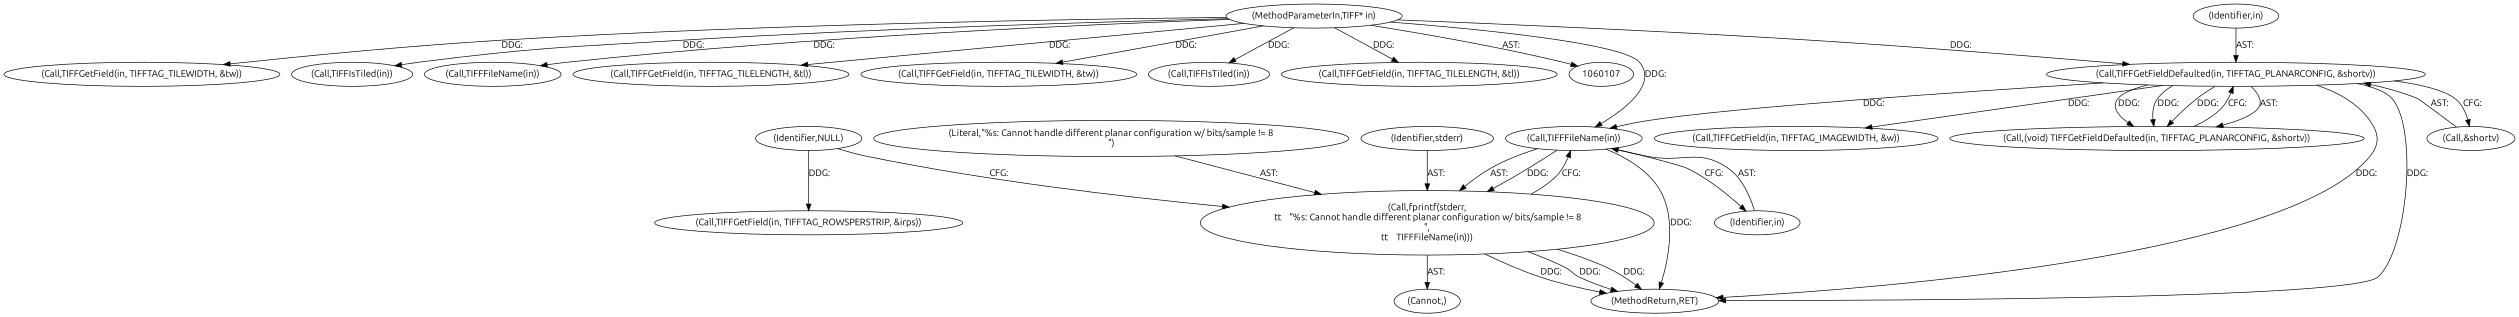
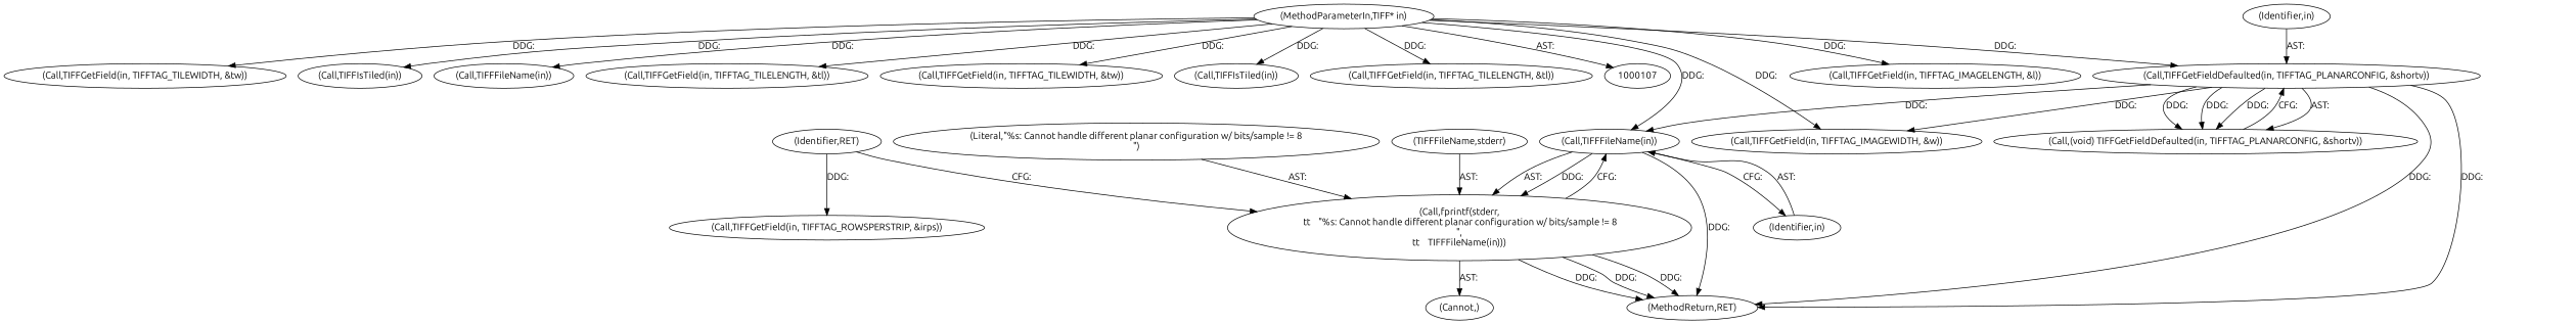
  digraph {
    fontname=Ubuntu
    node [fontname=Ubuntu]
    edge [fontname=Ubuntu]
    n1 [label="(Call,TIFFFileName(in))"]
    n2 [label="(Call,fprintf(stderr,\n \t\t    \"%s: Cannot handle different planar configuration w/ bits/sample != 8\n\",\n\t\t    TIFFFileName(in)))"]
    n3 [label="(MethodReturn,RET)"]
    n4 [label="(Identifier,in)"]
    n5 [label="(Cannot,)"]
    n6 [label="(Call,TIFFGetFieldDefaulted(in, TIFFTAG_PLANARCONFIG, &shortv))"]
-   n7 [label="(Call,&shortv)"]
    n8 [label="(Call,TIFFGetField(in, TIFFTAG_IMAGEWIDTH, &w))"]
    n9 [label="(Call,(void) TIFFGetFieldDefaulted(in, TIFFTAG_PLANARCONFIG, &shortv))"]
    n10 [label="(MethodParameterIn,TIFF* in)"]
+   n11 [label="(Call,TIFFGetField(in, TIFFTAG_IMAGELENGTH, &l))"]
    n12 [label="(Call,TIFFGetField(in, TIFFTAG_TILEWIDTH, &tw))"]
    n13 [label="(Call,TIFFIsTiled(in))"]
    n14 [label="(Call,TIFFFileName(in))"]
    n15 [label="(Call,TIFFGetField(in, TIFFTAG_TILELENGTH, &tl))"]
    n16 [label="(Call,TIFFGetField(in, TIFFTAG_TILEWIDTH, &tw))"]
    n17 [label="(Call,TIFFIsTiled(in))"]
    n18 [label="(Call,TIFFGetField(in, TIFFTAG_TILELENGTH, &tl))"]
-   1000107 [label=1060107]
+   1000107
    n20 [label="(Call,TIFFGetField(in, TIFFTAG_ROWSPERSTRIP, &irps))"]
    n21 [label="(Literal,\"%s: Cannot handle different planar configuration w/ bits/sample != 8\n\")"]
    n22 [label="(Identifier,in)"]
-   n23 [label="(Identifier,NULL)"]
-   n24 [label="(Identifier,stderr)"]
+   n23 [label="(Identifier,RET)"]
+   n24 [label="(TIFFFileName,stderr)"]
    n1 -> n2 [label="AST: "]
    n1 -> n2 [label="DDG: "]
    n1 -> n3 [label="DDG: "]
    n1 -> n4 [label="CFG: "]
    n2 -> n1 [label="CFG: "]
    n2 -> n3 [label="DDG: "]
    n2 -> n3 [label="DDG: "]
    n2 -> n3 [label="DDG: "]
    n2 -> n5 [label="AST: "]
    n4 -> n1 [label="AST: "]
    n6 -> n1 [label="DDG: "]
    n6 -> n3 [label="DDG: "]
    n6 -> n3 [label="DDG: "]
-   n6 -> n7 [label="CFG: "]
    n6 -> n8 [label="DDG: "]
    n6 -> n9 [label="AST: "]
    n6 -> n9 [label="DDG: "]
    n6 -> n9 [label="DDG: "]
    n6 -> n9 [label="DDG: "]
-   n7 -> n6 [label="AST: "]
    n9 -> n6 [label="CFG: "]
    n10 -> n1 [label="DDG: "]
    n10 -> n6 [label="DDG: "]
+   n10 -> n8 [label="DDG: "]
+   n10 -> n11 [label="DDG: "]
    n10 -> n12 [label="DDG: "]
    n10 -> n13 [label="DDG: "]
    n10 -> n14 [label="DDG: "]
    n10 -> n15 [label="DDG: "]
    n10 -> n16 [label="DDG: "]
    n10 -> n17 [label="DDG: "]
    n10 -> n18 [label="DDG: "]
    n10 -> 1000107 [label="AST: "]
    n21 -> n2 [label="AST: "]
    n22 -> n6 [label="AST: "]
    n23 -> n2 [label="CFG: "]
    n23 -> n20 [label="DDG: "]
    n24 -> n2 [label="AST: "]
  }
